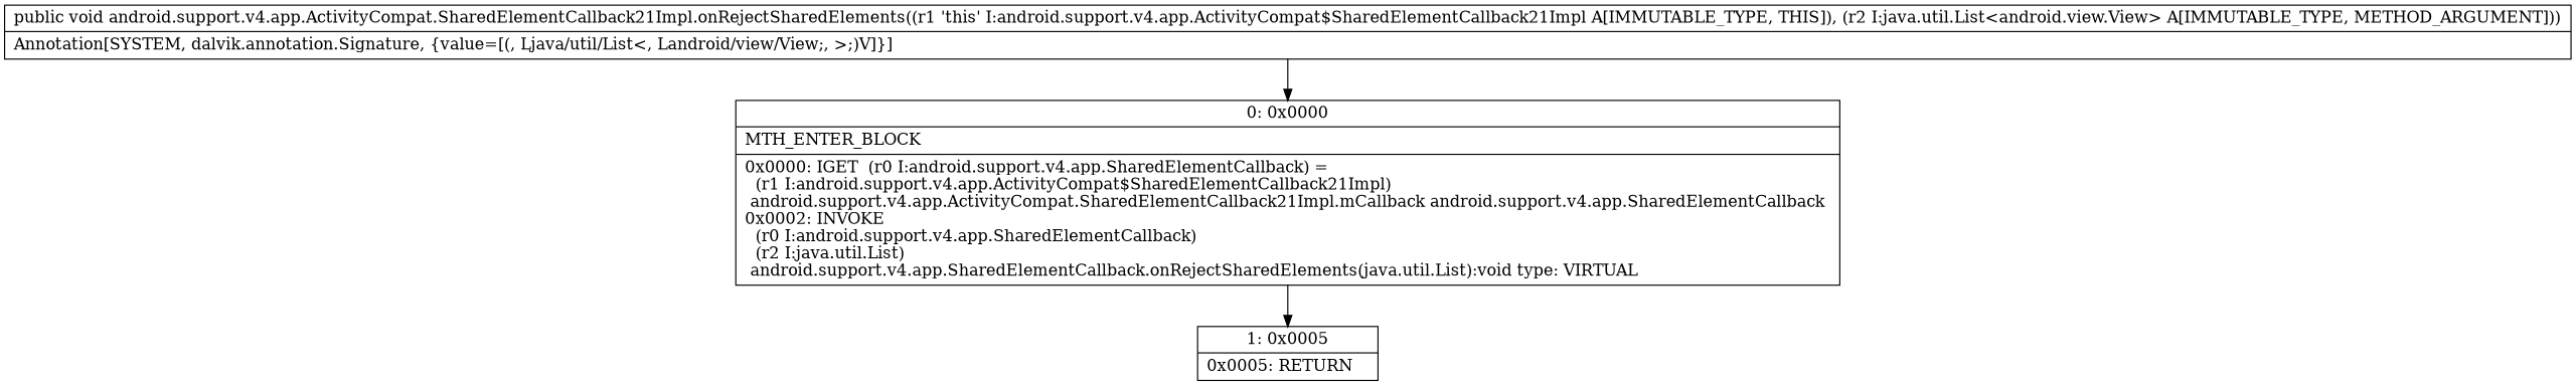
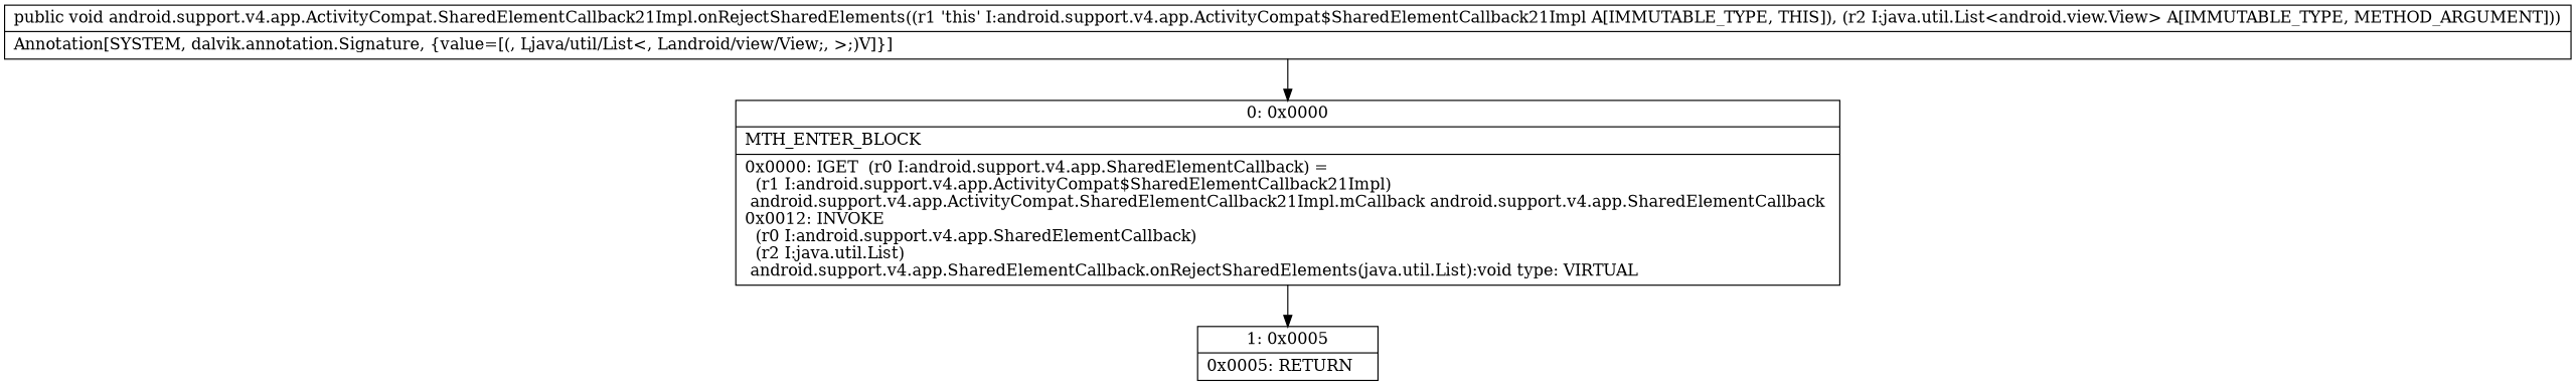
  digraph {
    node [shape=record]
-   n1 [label="{0\:\ 0x0000|MTH_ENTER_BLOCK\l|0x0000: IGET  (r0 I:android.support.v4.app.SharedElementCallback) = \l  (r1 I:android.support.v4.app.ActivityCompat$SharedElementCallback21Impl)\l android.support.v4.app.ActivityCompat.SharedElementCallback21Impl.mCallback android.support.v4.app.SharedElementCallback \l0x0002: INVOKE  \l  (r0 I:android.support.v4.app.SharedElementCallback)\l  (r2 I:java.util.List)\l android.support.v4.app.SharedElementCallback.onRejectSharedElements(java.util.List):void type: VIRTUAL \l}"]
+   n1 [label="{0\:\ 0x0000|MTH_ENTER_BLOCK\l|0x0000: IGET  (r0 I:android.support.v4.app.SharedElementCallback) = \l  (r1 I:android.support.v4.app.ActivityCompat$SharedElementCallback21Impl)\l android.support.v4.app.ActivityCompat.SharedElementCallback21Impl.mCallback android.support.v4.app.SharedElementCallback \l0x0012: INVOKE  \l  (r0 I:android.support.v4.app.SharedElementCallback)\l  (r2 I:java.util.List)\l android.support.v4.app.SharedElementCallback.onRejectSharedElements(java.util.List):void type: VIRTUAL \l}"]
    n2 [label="{1\:\ 0x0005|0x0005: RETURN   \l}"]
    n3 [label="{public void android.support.v4.app.ActivityCompat.SharedElementCallback21Impl.onRejectSharedElements((r1 'this' I:android.support.v4.app.ActivityCompat$SharedElementCallback21Impl A[IMMUTABLE_TYPE, THIS]), (r2 I:java.util.List\<android.view.View\> A[IMMUTABLE_TYPE, METHOD_ARGUMENT]))  | Annotation[SYSTEM, dalvik.annotation.Signature, \{value=[(, Ljava\/util\/List\<, Landroid\/view\/View;, \>;)V]\}]\l}"]
    n1 -> n2
    n3 -> n1
  }
